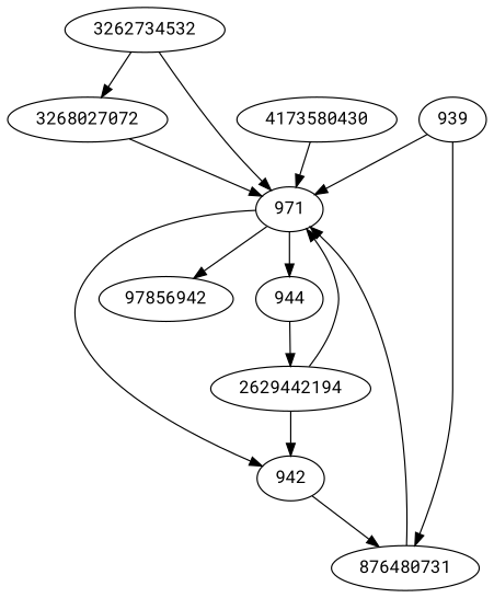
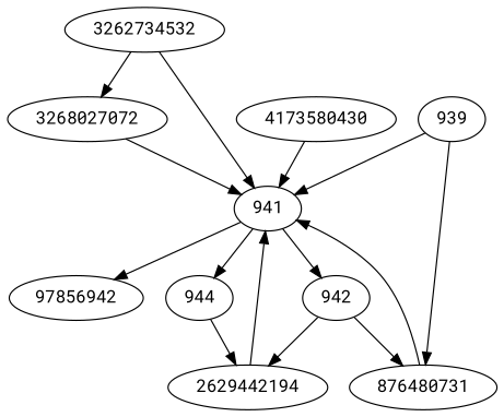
  strict digraph {
    fontname="Roboto Mono"
    node [fontname="Roboto Mono"]
    edge [fontname="Roboto Mono"]
    3268027072
-   941 [label=971]
+   941
    942
    97856942
    944
    3262734532
    939
    876480731
    2629442194
    4173580430
    3268027072 -> 941
    941 -> 942
    941 -> 97856942
    941 -> 944
    942 -> 876480731
    944 -> 2629442194
    3262734532 -> 3268027072
    3262734532 -> 941
    939 -> 941
    939 -> 876480731
    876480731 -> 941
    2629442194 -> 941
-   2629442194 -> 942
+   942 -> 2629442194
    4173580430 -> 941
  }
